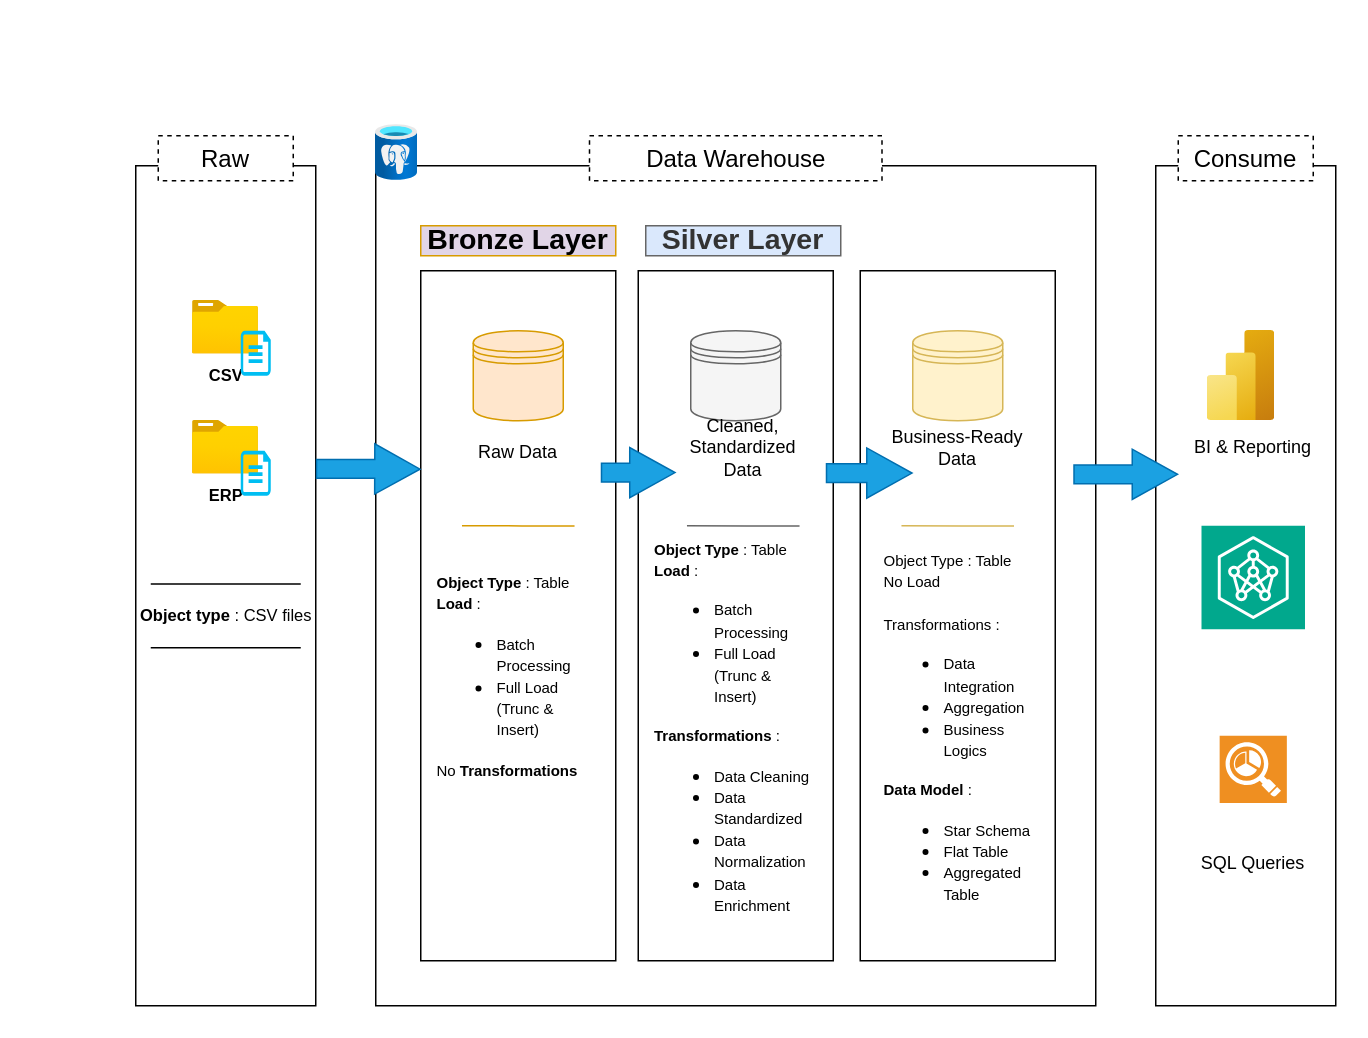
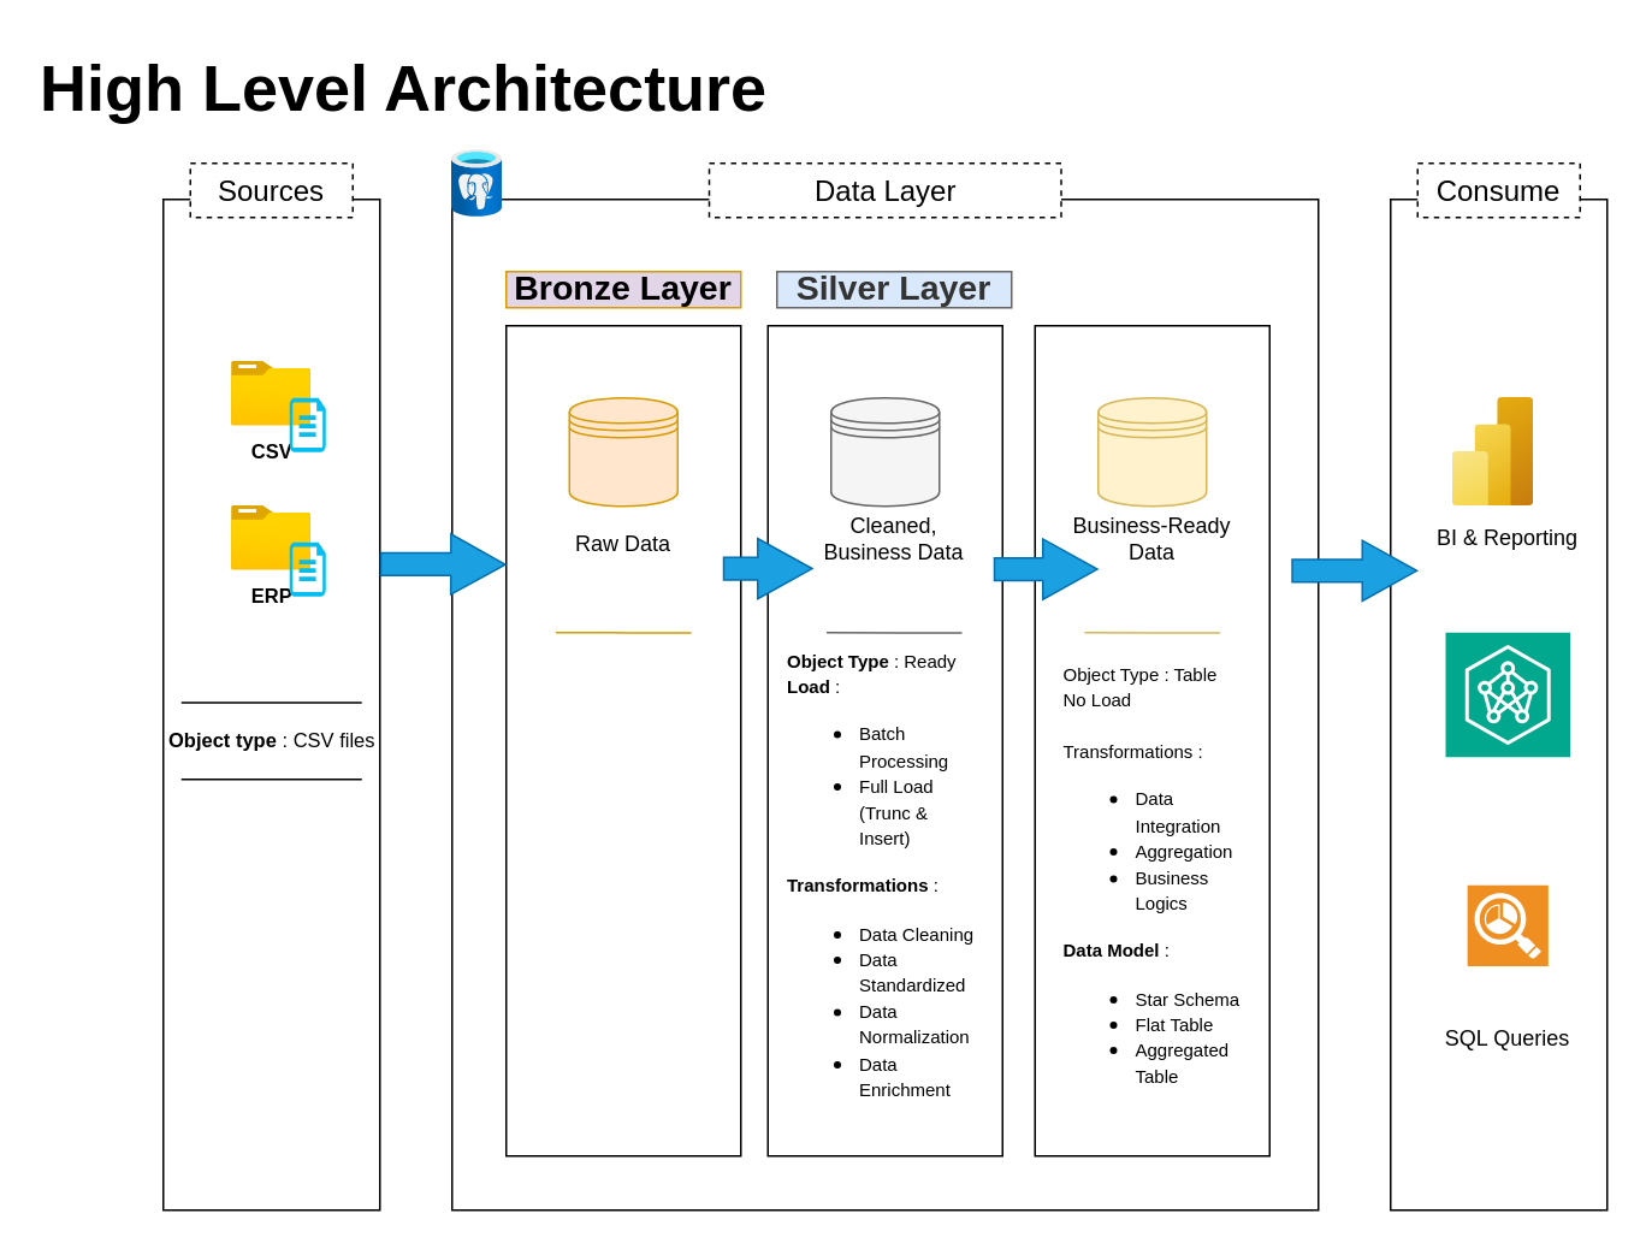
  <mxCell id="0" />
  <mxCell id="1" parent="0" />
+ <mxCell id="2" value="&lt;b&gt;&lt;font style=&quot;font-size: 36px;&quot;&gt;High Level Architecture&amp;nbsp;&lt;/font&gt;&lt;/b&gt;" style="text;html=1;whiteSpace=wrap;overflow=hidden;rounded=0;" vertex="1" parent="1"><mxGeometry x="20" y="20" width="480" height="60" as="geometry" /></mxCell>
  <mxCell id="3" value="" style="rounded=0;whiteSpace=wrap;html=1;" vertex="1" parent="1"><mxGeometry x="90" y="110" width="120" height="560" as="geometry" /></mxCell>
- <mxCell id="4" value="&lt;font style=&quot;font-size: 16px;&quot;&gt;Raw&lt;/font&gt;" style="rounded=0;whiteSpace=wrap;html=1;dashed=1;" vertex="1" parent="1"><mxGeometry x="105" y="90" width="90" height="30" as="geometry" /></mxCell>
+ <mxCell id="4" value="&lt;font style=&quot;font-size: 16px;&quot;&gt;Sources&lt;/font&gt;" style="rounded=0;whiteSpace=wrap;html=1;dashed=1;" vertex="1" parent="1"><mxGeometry x="105" y="90" width="90" height="30" as="geometry" /></mxCell>
  <mxCell id="5" value="" style="rounded=0;whiteSpace=wrap;html=1;" vertex="1" parent="1"><mxGeometry x="250" y="110" width="480" height="560" as="geometry" /></mxCell>
- <mxCell id="6" value="&lt;font style=&quot;font-size: 16px;&quot;&gt;Data Warehouse&lt;/font&gt;" style="rounded=0;whiteSpace=wrap;html=1;dashed=1;" vertex="1" parent="1"><mxGeometry x="392.5" y="90" width="195" height="30" as="geometry" /></mxCell>
+ <mxCell id="6" value="&lt;font style=&quot;font-size: 16px;&quot;&gt;Data Layer&lt;/font&gt;" style="rounded=0;whiteSpace=wrap;html=1;dashed=1;" vertex="1" parent="1"><mxGeometry x="392.5" y="90" width="195" height="30" as="geometry" /></mxCell>
  <mxCell id="7" value="" style="rounded=0;whiteSpace=wrap;html=1;" vertex="1" parent="1"><mxGeometry x="770" y="110" width="120" height="560" as="geometry" /></mxCell>
  <mxCell id="8" value="&lt;font style=&quot;font-size: 16px;&quot;&gt;Consume&lt;/font&gt;" style="rounded=0;whiteSpace=wrap;html=1;dashed=1;" vertex="1" parent="1"><mxGeometry x="785" y="90" width="90" height="30" as="geometry" /></mxCell>
  <mxCell id="9" value="Bronze Layer" style="rounded=0;whiteSpace=wrap;html=1;fillColor=#e1d5e7;strokeColor=#d79b00;fontSize=19;fontStyle=1;" vertex="1" parent="1"><mxGeometry x="280" y="150" width="130" height="20" as="geometry" /></mxCell>
  <mxCell id="10" value="" style="rounded=0;whiteSpace=wrap;html=1;fontSize=19;" vertex="1" parent="1"><mxGeometry x="280" y="180" width="130" height="460" as="geometry" /></mxCell>
  <mxCell id="11" value="Silver Layer" style="rounded=0;whiteSpace=wrap;html=1;fillColor=#dae8fc;strokeColor=#666666;fontSize=19;fontColor=#333333;fontStyle=1;" vertex="1" parent="1"><mxGeometry x="430" y="150" width="130" height="20" as="geometry" /></mxCell>
  <mxCell id="12" value="" style="rounded=0;whiteSpace=wrap;html=1;fontSize=19;" vertex="1" parent="1"><mxGeometry x="425" y="180" width="130" height="460" as="geometry" /></mxCell>
  <mxCell id="13" value="" style="rounded=0;whiteSpace=wrap;html=1;fontSize=19;" vertex="1" parent="1"><mxGeometry x="573" y="180" width="130" height="460" as="geometry" /></mxCell>
  <mxCell id="14" value="&lt;b&gt;&lt;font style=&quot;font-size: 11px;&quot;&gt;CSV&lt;/font&gt;&lt;/b&gt;" style="image;aspect=fixed;html=1;points=[];align=center;fontSize=12;image=img/lib/azure2/general/Folder_Blank.svg;" vertex="1" parent="1"><mxGeometry x="128" y="200" width="44" height="35.71" as="geometry" /></mxCell>
  <mxCell id="15" value="" style="verticalLabelPosition=bottom;html=1;verticalAlign=top;align=center;strokeColor=none;fillColor=#00BEF2;shape=mxgraph.azure.cloud_services_configuration_file;pointerEvents=1;" vertex="1" parent="1"><mxGeometry x="160" y="220" width="20" height="30" as="geometry" /></mxCell>
  <mxCell id="16" value="&lt;b&gt;&lt;font style=&quot;font-size: 11px;&quot;&gt;ERP&lt;/font&gt;&lt;/b&gt;" style="image;aspect=fixed;html=1;points=[];align=center;fontSize=12;image=img/lib/azure2/general/Folder_Blank.svg;" vertex="1" parent="1"><mxGeometry x="128" y="280" width="44" height="35.71" as="geometry" /></mxCell>
  <mxCell id="17" value="" style="verticalLabelPosition=bottom;html=1;verticalAlign=top;align=center;strokeColor=none;fillColor=#00BEF2;shape=mxgraph.azure.cloud_services_configuration_file;pointerEvents=1;" vertex="1" parent="1"><mxGeometry x="160" y="300" width="20" height="30" as="geometry" /></mxCell>
  <mxCell id="18" value="&lt;b&gt;Object type&lt;/b&gt; : CSV files" style="shape=link;html=1;rounded=0;width=42.5;" edge="1" parent="1"><mxGeometry width="100" relative="1" as="geometry"><mxPoint x="100" y="410" as="sourcePoint" /><mxPoint x="200" y="410" as="targetPoint" /></mxGeometry></mxCell>
  <mxCell id="19" value="" style="shape=datastore;whiteSpace=wrap;html=1;fillColor=#ffe6cc;strokeColor=#d79b00;" vertex="1" parent="1"><mxGeometry x="315" y="220" width="60" height="60" as="geometry" /></mxCell>
  <mxCell id="20" value="" style="shape=datastore;whiteSpace=wrap;html=1;fillColor=#f5f5f5;strokeColor=#666666;fontColor=#333333;" vertex="1" parent="1"><mxGeometry x="460" y="220" width="60" height="60" as="geometry" /></mxCell>
  <mxCell id="21" value="" style="shape=datastore;whiteSpace=wrap;html=1;fillColor=#fff2cc;strokeColor=#d6b656;" vertex="1" parent="1"><mxGeometry x="608" y="220" width="60" height="60" as="geometry" /></mxCell>
  <mxCell id="22" value="" style="shape=flexArrow;endArrow=classic;html=1;rounded=0;width=12.5;endSize=9.725;entryX=1;entryY=0.5;entryDx=0;entryDy=0;exitX=1;exitY=0.446;exitDx=0;exitDy=0;exitPerimeter=0;fillColor=#1ba1e2;strokeColor=#006EAF;" edge="1" parent="1"><mxGeometry width="50" height="50" relative="1" as="geometry"><mxPoint x="210" y="312.02" as="sourcePoint" /><mxPoint x="280" y="312.26" as="targetPoint" /></mxGeometry></mxCell>
  <mxCell id="23" value="" style="shape=flexArrow;endArrow=classic;html=1;rounded=0;width=12.5;endSize=9.725;entryX=1;entryY=0.5;entryDx=0;entryDy=0;fillColor=#1ba1e2;strokeColor=#006EAF;" edge="1" parent="1"><mxGeometry width="50" height="50" relative="1" as="geometry"><mxPoint x="400" y="314.58" as="sourcePoint" /><mxPoint x="450" y="314.58" as="targetPoint" /></mxGeometry></mxCell>
  <mxCell id="24" value="" style="shape=flexArrow;endArrow=classic;html=1;rounded=0;width=12.5;endSize=9.725;entryX=1;entryY=0.5;entryDx=0;entryDy=0;fillColor=#1ba1e2;strokeColor=#006EAF;" edge="1" parent="1"><mxGeometry width="50" height="50" relative="1" as="geometry"><mxPoint x="550" y="314.88" as="sourcePoint" /><mxPoint x="608" y="314.88" as="targetPoint" /></mxGeometry></mxCell>
  <mxCell id="25" value="" style="shape=flexArrow;endArrow=classic;html=1;rounded=0;width=12.5;endSize=9.725;entryX=1;entryY=0.5;entryDx=0;entryDy=0;exitX=1;exitY=0.446;exitDx=0;exitDy=0;exitPerimeter=0;fillColor=#1ba1e2;strokeColor=#006EAF;" edge="1" parent="1"><mxGeometry width="50" height="50" relative="1" as="geometry"><mxPoint x="715" y="315.71" as="sourcePoint" /><mxPoint x="785" y="315.71" as="targetPoint" /></mxGeometry></mxCell>
- <mxCell id="26" value="Cleaned, Standardized Data" style="text;html=1;align=center;verticalAlign=middle;whiteSpace=wrap;rounded=0;" vertex="1" parent="1"><mxGeometry x="450" y="282.85" width="90" height="30" as="geometry" /></mxCell>
+ <mxCell id="26" value="Cleaned, Business Data" style="text;html=1;align=center;verticalAlign=middle;whiteSpace=wrap;rounded=0;" vertex="1" parent="1"><mxGeometry x="450" y="282.85" width="90" height="30" as="geometry" /></mxCell>
  <mxCell id="27" value="Business-Ready Data" style="text;html=1;align=center;verticalAlign=middle;whiteSpace=wrap;rounded=0;" vertex="1" parent="1"><mxGeometry x="593" y="282.85" width="90" height="30" as="geometry" /></mxCell>
  <mxCell id="28" value="Raw Data" style="text;html=1;align=center;verticalAlign=middle;whiteSpace=wrap;rounded=0;" vertex="1" parent="1"><mxGeometry x="300" y="285.71" width="90" height="30" as="geometry" /></mxCell>
  <mxCell id="29" value="" style="endArrow=none;html=1;rounded=0;exitX=0.115;exitY=0.565;exitDx=0;exitDy=0;exitPerimeter=0;fillColor=#f5f5f5;strokeColor=#666666;" edge="1" parent="1"><mxGeometry width="50" height="50" relative="1" as="geometry"><mxPoint x="457.48" y="350" as="sourcePoint" /><mxPoint x="532.53" y="350.1" as="targetPoint" /><Array as="points"><mxPoint x="497.53" y="350.1" /></Array></mxGeometry></mxCell>
  <mxCell id="30" value="" style="endArrow=none;html=1;rounded=0;exitX=0.115;exitY=0.565;exitDx=0;exitDy=0;exitPerimeter=0;fillColor=#fff2cc;strokeColor=#d6b656;" edge="1" parent="1"><mxGeometry width="50" height="50" relative="1" as="geometry"><mxPoint x="600.48" y="350" as="sourcePoint" /><mxPoint x="675.53" y="350.1" as="targetPoint" /><Array as="points"><mxPoint x="640.53" y="350.1" /></Array></mxGeometry></mxCell>
  <mxCell id="31" value="" style="endArrow=none;html=1;rounded=0;exitX=0.115;exitY=0.565;exitDx=0;exitDy=0;exitPerimeter=0;fillColor=#ffe6cc;strokeColor=#d79b00;" edge="1" parent="1"><mxGeometry width="50" height="50" relative="1" as="geometry"><mxPoint x="307.48" y="350" as="sourcePoint" /><mxPoint x="382.53" y="350.1" as="targetPoint" /><Array as="points"><mxPoint x="347.53" y="350.1" /></Array></mxGeometry></mxCell>
- <mxCell id="32" value="&lt;div style=&quot;text-align: left;&quot;&gt;&lt;span style=&quot;font-size: 10px; background-color: transparent; color: light-dark(rgb(0, 0, 0), rgb(255, 255, 255));&quot;&gt;&lt;b&gt;Object Type&lt;/b&gt; : Table&lt;/span&gt;&lt;/div&gt;&lt;div style=&quot;text-align: left;&quot;&gt;&lt;font style=&quot;font-size: 10px;&quot;&gt;&lt;b&gt;Load &lt;/b&gt;:&lt;/font&gt;&lt;/div&gt;&lt;div&gt;&lt;ul&gt;&lt;li style=&quot;text-align: left;&quot;&gt;&lt;span style=&quot;background-color: transparent; color: light-dark(rgb(0, 0, 0), rgb(255, 255, 255));&quot;&gt;&lt;font style=&quot;font-size: 10px;&quot;&gt;Batch Processing&lt;/font&gt;&lt;/span&gt;&lt;/li&gt;&lt;li style=&quot;text-align: left;&quot;&gt;&lt;font style=&quot;font-size: 10px;&quot;&gt;Full Load (Trunc &amp;amp; Insert)&lt;/font&gt;&lt;/li&gt;&lt;/ul&gt;&lt;div style=&quot;text-align: left;&quot;&gt;&lt;span style=&quot;font-size: 10px;&quot;&gt;No &lt;b&gt;Transformations&lt;/b&gt;&lt;/span&gt;&lt;/div&gt;&lt;/div&gt;" style="text;html=1;align=center;verticalAlign=middle;whiteSpace=wrap;rounded=0;strokeWidth=2;" vertex="1" parent="1"><mxGeometry x="290" y="370" width="110" height="160" as="geometry" /></mxCell>
- <mxCell id="33" value="&lt;div style=&quot;text-align: left;&quot;&gt;&lt;span style=&quot;font-size: 10px; background-color: transparent; color: light-dark(rgb(0, 0, 0), rgb(255, 255, 255));&quot;&gt;&lt;b&gt;Object Type&lt;/b&gt; : Table&lt;/span&gt;&lt;/div&gt;&lt;div style=&quot;text-align: left;&quot;&gt;&lt;font style=&quot;font-size: 10px;&quot;&gt;&lt;b&gt;Load &lt;/b&gt;:&lt;/font&gt;&lt;/div&gt;&lt;div&gt;&lt;ul&gt;&lt;li style=&quot;text-align: left;&quot;&gt;&lt;span style=&quot;background-color: transparent; color: light-dark(rgb(0, 0, 0), rgb(255, 255, 255));&quot;&gt;&lt;font style=&quot;font-size: 10px;&quot;&gt;Batch Processing&lt;/font&gt;&lt;/span&gt;&lt;/li&gt;&lt;li style=&quot;text-align: left;&quot;&gt;&lt;font style=&quot;font-size: 10px;&quot;&gt;Full Load (Trunc &amp;amp; Insert)&lt;/font&gt;&lt;/li&gt;&lt;/ul&gt;&lt;div style=&quot;text-align: left;&quot;&gt;&lt;span style=&quot;font-size: 10px;&quot;&gt;&lt;b&gt;Transformations&lt;/b&gt; :&lt;/span&gt;&lt;/div&gt;&lt;/div&gt;&lt;div style=&quot;&quot;&gt;&lt;ul&gt;&lt;li style=&quot;text-align: left;&quot;&gt;&lt;span style=&quot;font-size: 10px;&quot;&gt;Data Cleaning&lt;/span&gt;&lt;/li&gt;&lt;li style=&quot;text-align: left;&quot;&gt;&lt;span style=&quot;font-size: 10px;&quot;&gt;Data Standardized&lt;/span&gt;&lt;/li&gt;&lt;li style=&quot;text-align: left;&quot;&gt;&lt;span style=&quot;font-size: 10px;&quot;&gt;Data Normalization&lt;/span&gt;&lt;/li&gt;&lt;li style=&quot;text-align: left;&quot;&gt;&lt;span style=&quot;font-size: 10px;&quot;&gt;Data Enrichment&lt;/span&gt;&lt;/li&gt;&lt;/ul&gt;&lt;/div&gt;" style="text;html=1;align=center;verticalAlign=middle;whiteSpace=wrap;rounded=0;strokeWidth=2;" vertex="1" parent="1"><mxGeometry x="435" y="360" width="110" height="260" as="geometry" /></mxCell>
+ <mxCell id="33" value="&lt;div style=&quot;text-align: left;&quot;&gt;&lt;span style=&quot;font-size: 10px; background-color: transparent; color: light-dark(rgb(0, 0, 0), rgb(255, 255, 255));&quot;&gt;&lt;b&gt;Object Type&lt;/b&gt; : Ready&lt;/span&gt;&lt;/div&gt;&lt;div style=&quot;text-align: left;&quot;&gt;&lt;font style=&quot;font-size: 10px;&quot;&gt;&lt;b&gt;Load &lt;/b&gt;:&lt;/font&gt;&lt;/div&gt;&lt;div&gt;&lt;ul&gt;&lt;li style=&quot;text-align: left;&quot;&gt;&lt;span style=&quot;background-color: transparent; color: light-dark(rgb(0, 0, 0), rgb(255, 255, 255));&quot;&gt;&lt;font style=&quot;font-size: 10px;&quot;&gt;Batch Processing&lt;/font&gt;&lt;/span&gt;&lt;/li&gt;&lt;li style=&quot;text-align: left;&quot;&gt;&lt;font style=&quot;font-size: 10px;&quot;&gt;Full Load (Trunc &amp;amp; Insert)&lt;/font&gt;&lt;/li&gt;&lt;/ul&gt;&lt;div style=&quot;text-align: left;&quot;&gt;&lt;span style=&quot;font-size: 10px;&quot;&gt;&lt;b&gt;Transformations&lt;/b&gt; :&lt;/span&gt;&lt;/div&gt;&lt;/div&gt;&lt;div style=&quot;&quot;&gt;&lt;ul&gt;&lt;li style=&quot;text-align: left;&quot;&gt;&lt;span style=&quot;font-size: 10px;&quot;&gt;Data Cleaning&lt;/span&gt;&lt;/li&gt;&lt;li style=&quot;text-align: left;&quot;&gt;&lt;span style=&quot;font-size: 10px;&quot;&gt;Data Standardized&lt;/span&gt;&lt;/li&gt;&lt;li style=&quot;text-align: left;&quot;&gt;&lt;span style=&quot;font-size: 10px;&quot;&gt;Data Normalization&lt;/span&gt;&lt;/li&gt;&lt;li style=&quot;text-align: left;&quot;&gt;&lt;span style=&quot;font-size: 10px;&quot;&gt;Data Enrichment&lt;/span&gt;&lt;/li&gt;&lt;/ul&gt;&lt;/div&gt;" style="text;html=1;align=center;verticalAlign=middle;whiteSpace=wrap;rounded=0;strokeWidth=2;" vertex="1" parent="1"><mxGeometry x="435" y="360" width="110" height="260" as="geometry" /></mxCell>
  <mxCell id="34" value="&lt;div style=&quot;text-align: left;&quot;&gt;&lt;span style=&quot;font-size: 10px; background-color: transparent; color: light-dark(rgb(0, 0, 0), rgb(255, 255, 255));&quot;&gt;Object Type : Table&lt;/span&gt;&lt;/div&gt;&lt;div style=&quot;text-align: left;&quot;&gt;&lt;span style=&quot;font-size: 10px;&quot;&gt;No Load&lt;/span&gt;&lt;/div&gt;&lt;div style=&quot;text-align: left;&quot;&gt;&lt;span style=&quot;font-size: 10px;&quot;&gt;&lt;br&gt;&lt;/span&gt;&lt;/div&gt;&lt;div&gt;&lt;div style=&quot;text-align: left;&quot;&gt;&lt;span style=&quot;font-size: 10px;&quot;&gt;Transformations :&lt;/span&gt;&lt;/div&gt;&lt;/div&gt;&lt;div style=&quot;&quot;&gt;&lt;ul&gt;&lt;li style=&quot;text-align: left;&quot;&gt;&lt;span style=&quot;font-size: 10px;&quot;&gt;Data Integration&lt;/span&gt;&lt;/li&gt;&lt;li style=&quot;text-align: left;&quot;&gt;&lt;span style=&quot;font-size: 10px;&quot;&gt;Aggregation&amp;nbsp;&lt;/span&gt;&lt;/li&gt;&lt;li style=&quot;text-align: left;&quot;&gt;&lt;span style=&quot;font-size: 10px;&quot;&gt;Business Logics&lt;/span&gt;&lt;/li&gt;&lt;/ul&gt;&lt;div style=&quot;text-align: left;&quot;&gt;&lt;span style=&quot;font-size: 10px;&quot;&gt;&lt;b&gt;Data Model&lt;/b&gt; :&lt;/span&gt;&lt;/div&gt;&lt;div style=&quot;text-align: left;&quot;&gt;&lt;ul&gt;&lt;li&gt;&lt;span style=&quot;font-size: 10px;&quot;&gt;Star Schema&lt;/span&gt;&lt;/li&gt;&lt;li&gt;&lt;span style=&quot;font-size: 10px;&quot;&gt;Flat Table&lt;/span&gt;&lt;/li&gt;&lt;li&gt;&lt;span style=&quot;font-size: 10px;&quot;&gt;Aggregated Table&lt;/span&gt;&lt;/li&gt;&lt;/ul&gt;&lt;/div&gt;&lt;/div&gt;" style="text;html=1;align=center;verticalAlign=middle;whiteSpace=wrap;rounded=0;strokeWidth=2;" vertex="1" parent="1"><mxGeometry x="587.5" y="360" width="110" height="260" as="geometry" /></mxCell>
  <mxCell id="35" value="" style="image;aspect=fixed;html=1;points=[];align=center;fontSize=12;image=img/lib/azure2/analytics/Power_BI_Embedded.svg;" vertex="1" parent="1"><mxGeometry x="804.5" y="220" width="45" height="60" as="geometry" /></mxCell>
  <mxCell id="36" value="BI &amp;amp; Reporting" style="text;html=1;align=center;verticalAlign=middle;whiteSpace=wrap;rounded=0;" vertex="1" parent="1"><mxGeometry x="790" y="282.85" width="90" height="30" as="geometry" /></mxCell>
  <mxCell id="37" value="" style="sketch=0;points=[[0,0,0],[0.25,0,0],[0.5,0,0],[0.75,0,0],[1,0,0],[0,1,0],[0.25,1,0],[0.5,1,0],[0.75,1,0],[1,1,0],[0,0.25,0],[0,0.5,0],[0,0.75,0],[1,0.25,0],[1,0.5,0],[1,0.75,0]];outlineConnect=0;fontColor=#232F3E;fillColor=#01A88D;strokeColor=#ffffff;dashed=0;verticalLabelPosition=bottom;verticalAlign=top;align=center;html=1;fontSize=12;fontStyle=0;aspect=fixed;shape=mxgraph.aws4.resourceIcon;resIcon=mxgraph.aws4.neuron_ml_sdk;" vertex="1" parent="1"><mxGeometry x="800.5" y="350" width="69" height="69" as="geometry" /></mxCell>
  <mxCell id="38" value="" style="shadow=0;dashed=0;html=1;strokeColor=none;fillColor=#EF8F21;labelPosition=center;verticalLabelPosition=bottom;verticalAlign=top;align=center;outlineConnect=0;shape=mxgraph.veeam.reporting;" vertex="1" parent="1"><mxGeometry x="812.6" y="490" width="44.8" height="44.8" as="geometry" /></mxCell>
  <mxCell id="39" value="SQL Queries" style="text;html=1;align=center;verticalAlign=middle;whiteSpace=wrap;rounded=0;" vertex="1" parent="1"><mxGeometry x="790" y="560" width="90" height="30" as="geometry" /></mxCell>
  <mxCell id="40" value="" style="image;aspect=fixed;html=1;points=[];align=center;fontSize=12;image=img/lib/azure2/databases/Azure_Database_PostgreSQL_Server.svg;" vertex="1" parent="1"><mxGeometry x="250" y="82.67" width="28" height="37.33" as="geometry" /></mxCell>
